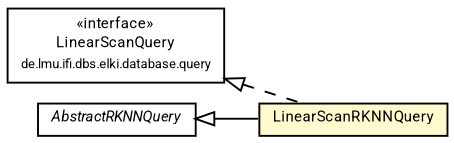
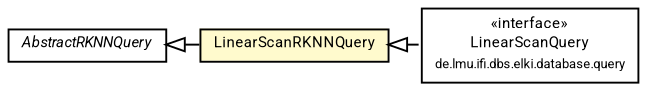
  digraph {
    nodesep=0.15
    rankdir=LR
    ranksep=0.25
    node [fontcolor=black fontname=Roboto fontsize=8 margin=0 shape=plaintext]
    edge [arrowtail=empty color=black dir=back fontname=Roboto fontsize=7 labelfontname=Roboto labelfontsize=7]
    n1 [height=0 label=<<table title="de.lmu.ifi.dbs.elki.database.query.LinearScanQuery" border="0" cellborder="1" cellspacing="0" cellpadding="2" href="../LinearScanQuery.html" target="_parent"> 		<tr><td><table border="0" cellspacing="0" cellpadding="1"> 		<tr><td align="center" balign="center"> &#171;interface&#187; </td></tr> 		<tr><td align="center" balign="center"> <font face="Roboto">LinearScanQuery</font> </td></tr> 		<tr><td align="center" balign="center"> <font face="Roboto" point-size="7.0">de.lmu.ifi.dbs.elki.database.query</font> </td></tr> 		</table></td></tr> 		</table>> width=0]
    n2 [height=0 label=<<table title="de.lmu.ifi.dbs.elki.database.query.rknn.LinearScanRKNNQuery" border="0" cellborder="1" cellspacing="0" cellpadding="2" bgcolor="lemonChiffon" href="LinearScanRKNNQuery.html" target="_parent"> 		<tr><td><table border="0" cellspacing="0" cellpadding="1"> 		<tr><td align="center" balign="center"> <font face="Roboto">LinearScanRKNNQuery</font> </td></tr> 		</table></td></tr> 		</table>> width=0]
    n3 [height=0 label=<<table title="de.lmu.ifi.dbs.elki.database.query.rknn.AbstractRKNNQuery" border="0" cellborder="1" cellspacing="0" cellpadding="2" href="AbstractRKNNQuery.html" target="_parent"> 		<tr><td><table border="0" cellspacing="0" cellpadding="1"> 		<tr><td align="center" balign="center"> <font face="Roboto"><i>AbstractRKNNQuery</i></font> </td></tr> 		</table></td></tr> 		</table>> width=0]
-   n1 -> n2 [style=dashed weight=9]
+   n2 -> n1 [style=dashed weight=9]
    n3 -> n2 [weight=10]
  }
